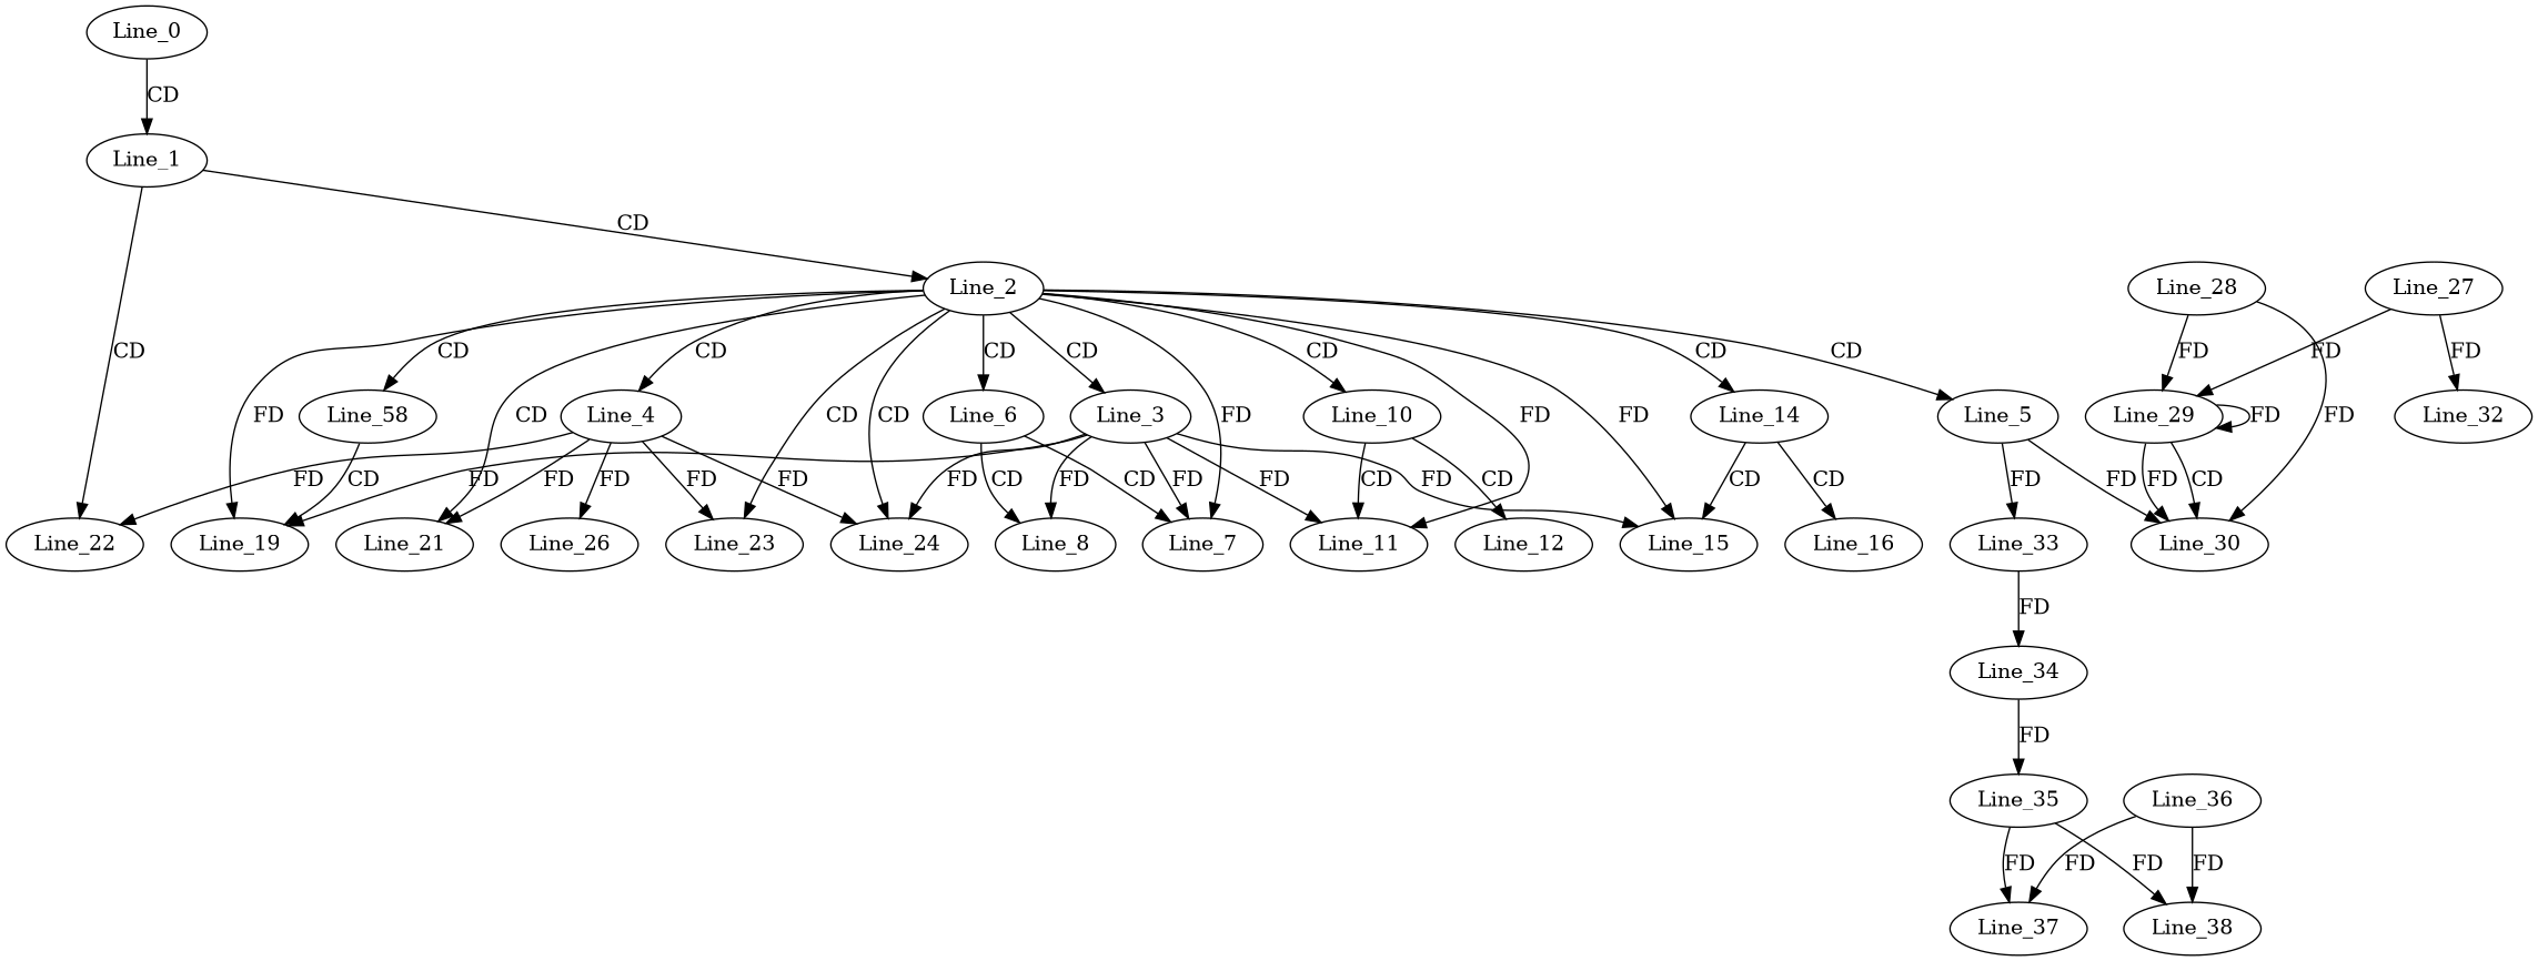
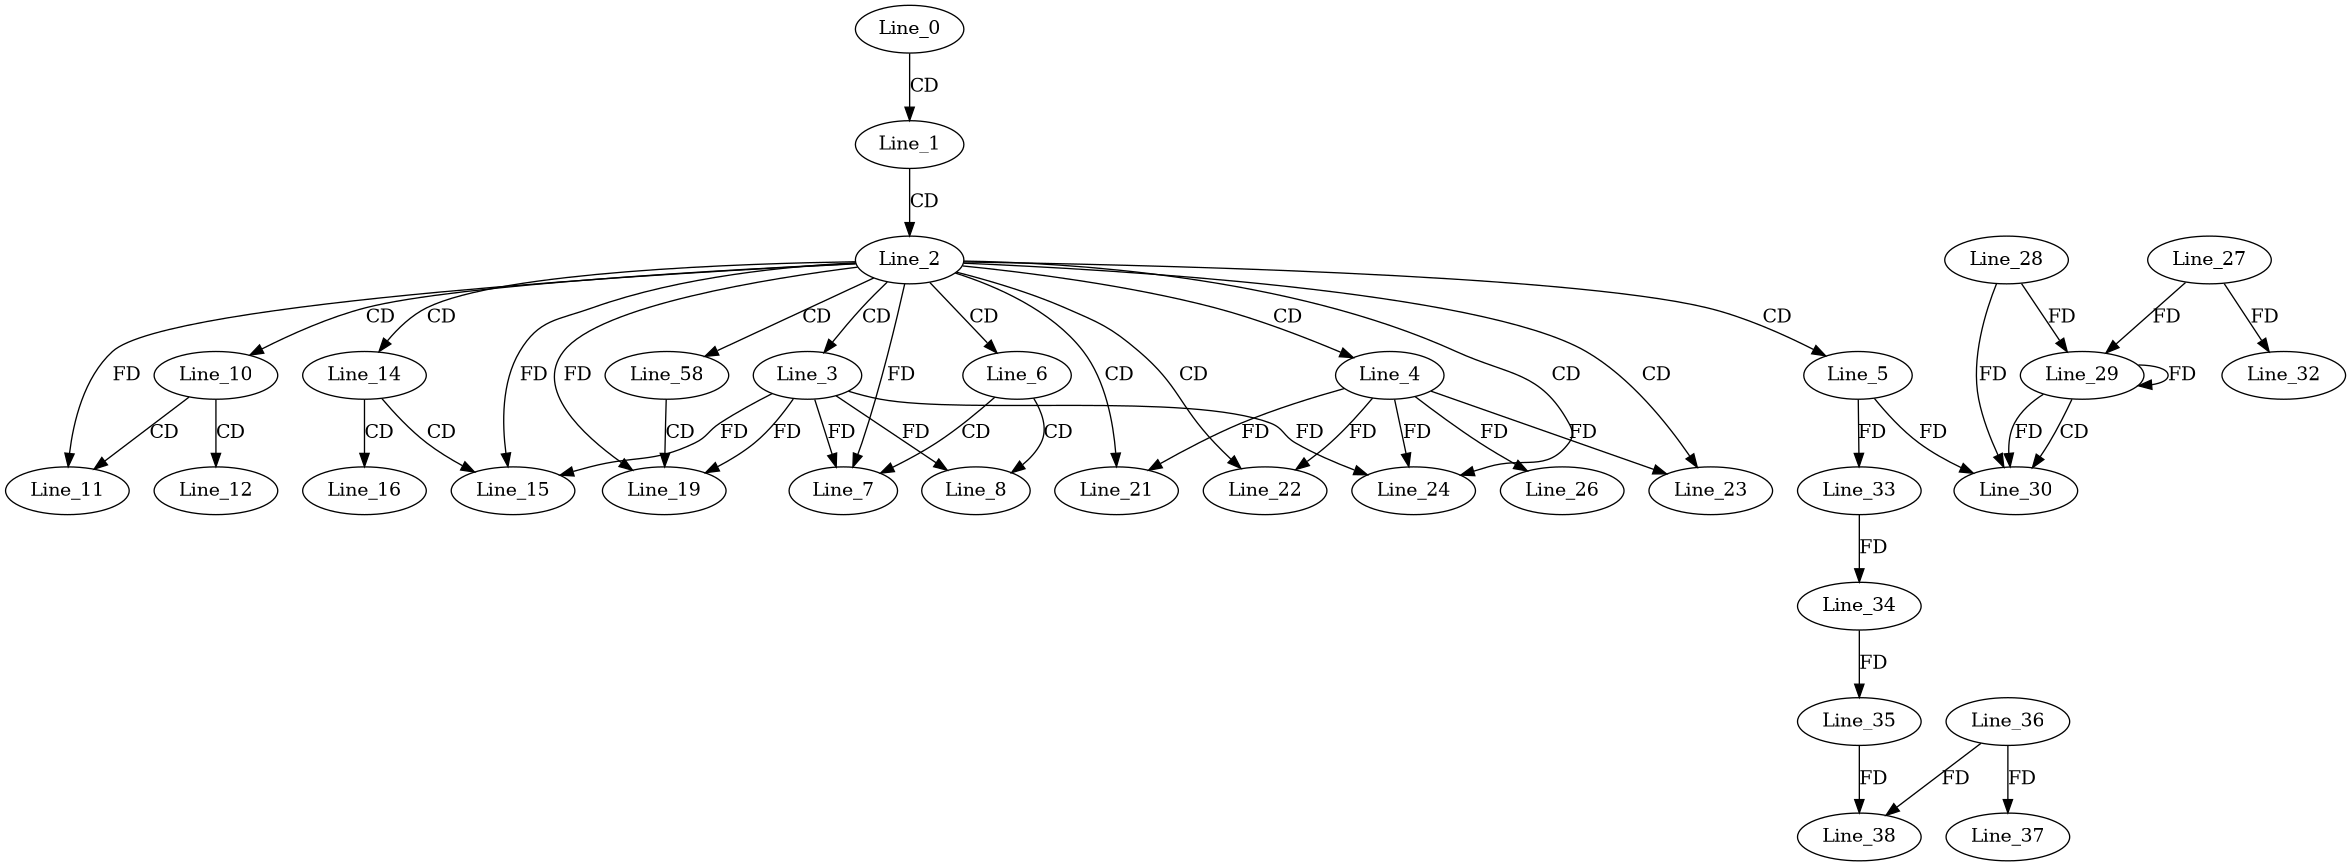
  digraph {
    Line_0
    Line_1
    Line_2
    Line_3
    Line_4
    Line_5
    Line_6
    Line_7
    Line_10
    Line_11
    Line_14
    Line_15
    n13 [label=Line_58]
    Line_19
    Line_21
    Line_22
    Line_23
    Line_24
    Line_8
    Line_26
    Line_30
    Line_33
    Line_12
    Line_16
    Line_34
    Line_27
    Line_29
    Line_32
    Line_28
    Line_35
    Line_37
    Line_38
    Line_36
    Line_0 -> Line_1 [label=CD]
    Line_1 -> Line_2 [label=CD]
    Line_2 -> Line_3 [label=CD]
    Line_2 -> Line_4 [label=CD]
    Line_2 -> Line_5 [label=CD]
    Line_2 -> Line_6 [label=CD]
    Line_2 -> Line_7 [label=FD]
    Line_2 -> Line_10 [label=CD]
    Line_2 -> Line_11 [label=FD]
    Line_2 -> Line_14 [label=CD]
    Line_2 -> Line_15 [label=FD]
    Line_2 -> n13 [label=CD]
    Line_2 -> Line_19 [label=FD]
    Line_2 -> Line_21 [label=CD]
-   Line_1 -> Line_22 [label=CD]
+   Line_2 -> Line_22 [label=CD]
    Line_2 -> Line_23 [label=CD]
    Line_2 -> Line_24 [label=CD]
    Line_3 -> Line_7 [label=FD]
-   Line_3 -> Line_11 [label=FD]
    Line_3 -> Line_15 [label=FD]
    Line_3 -> Line_19 [label=FD]
    Line_3 -> Line_24 [label=FD]
    Line_3 -> Line_8 [label=FD]
    Line_4 -> Line_21 [label=FD]
    Line_4 -> Line_22 [label=FD]
    Line_4 -> Line_23 [label=FD]
    Line_4 -> Line_24 [label=FD]
    Line_4 -> Line_26 [label=FD]
    Line_5 -> Line_30 [label=FD]
    Line_5 -> Line_33 [label=FD]
    Line_6 -> Line_7 [label=CD]
    Line_6 -> Line_8 [label=CD]
    Line_10 -> Line_11 [label=CD]
    Line_10 -> Line_12 [label=CD]
    Line_14 -> Line_15 [label=CD]
    Line_14 -> Line_16 [label=CD]
    n13 -> Line_19 [label=CD]
    Line_33 -> Line_34 [label=FD]
    Line_34 -> Line_35 [label=FD]
    Line_27 -> Line_29 [label=FD]
    Line_27 -> Line_32 [label=FD]
    Line_29 -> Line_30 [label=CD]
    Line_29 -> Line_30 [label=FD]
    Line_29 -> Line_29 [label=FD]
    Line_28 -> Line_30 [label=FD]
    Line_28 -> Line_29 [label=FD]
-   Line_35 -> Line_37 [label=FD]
    Line_35 -> Line_38 [label=FD]
    Line_36 -> Line_37 [label=FD]
    Line_36 -> Line_38 [label=FD]
  }
